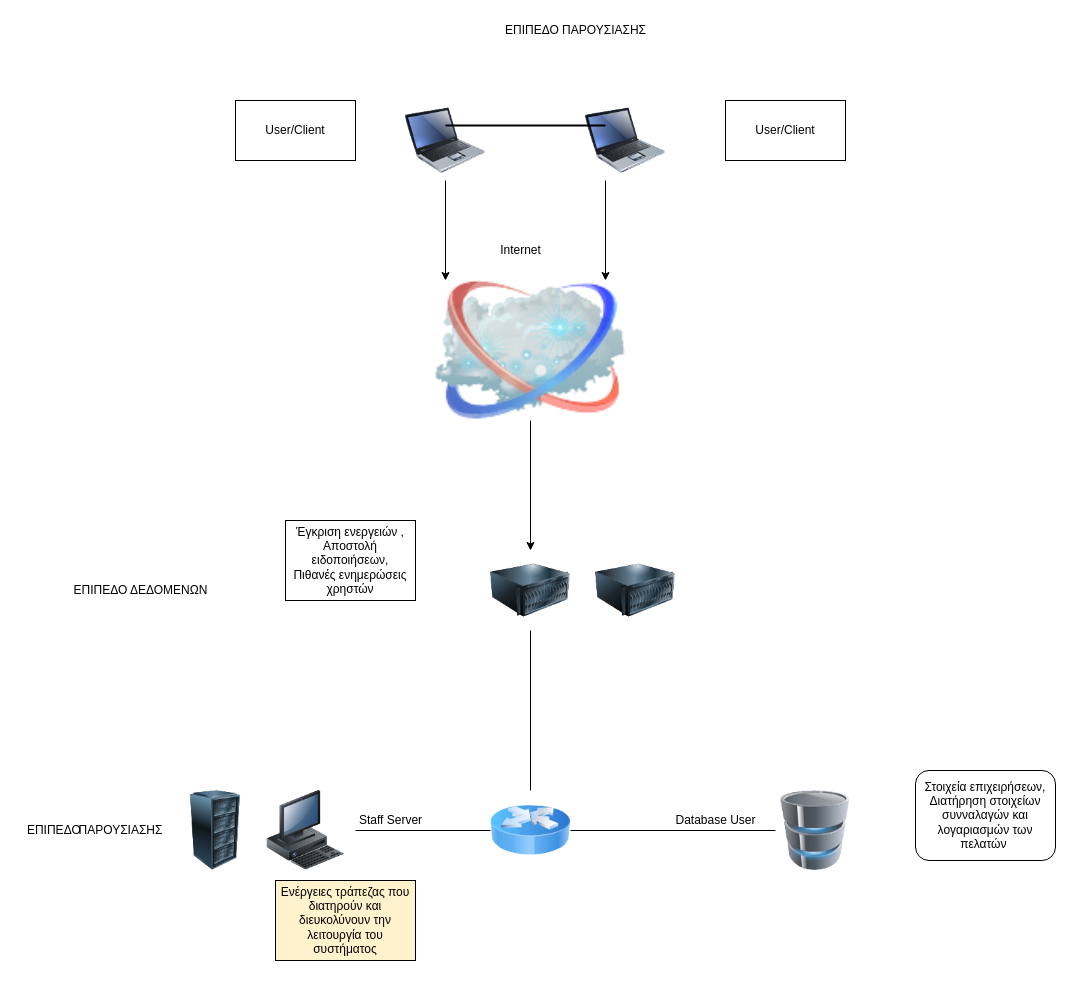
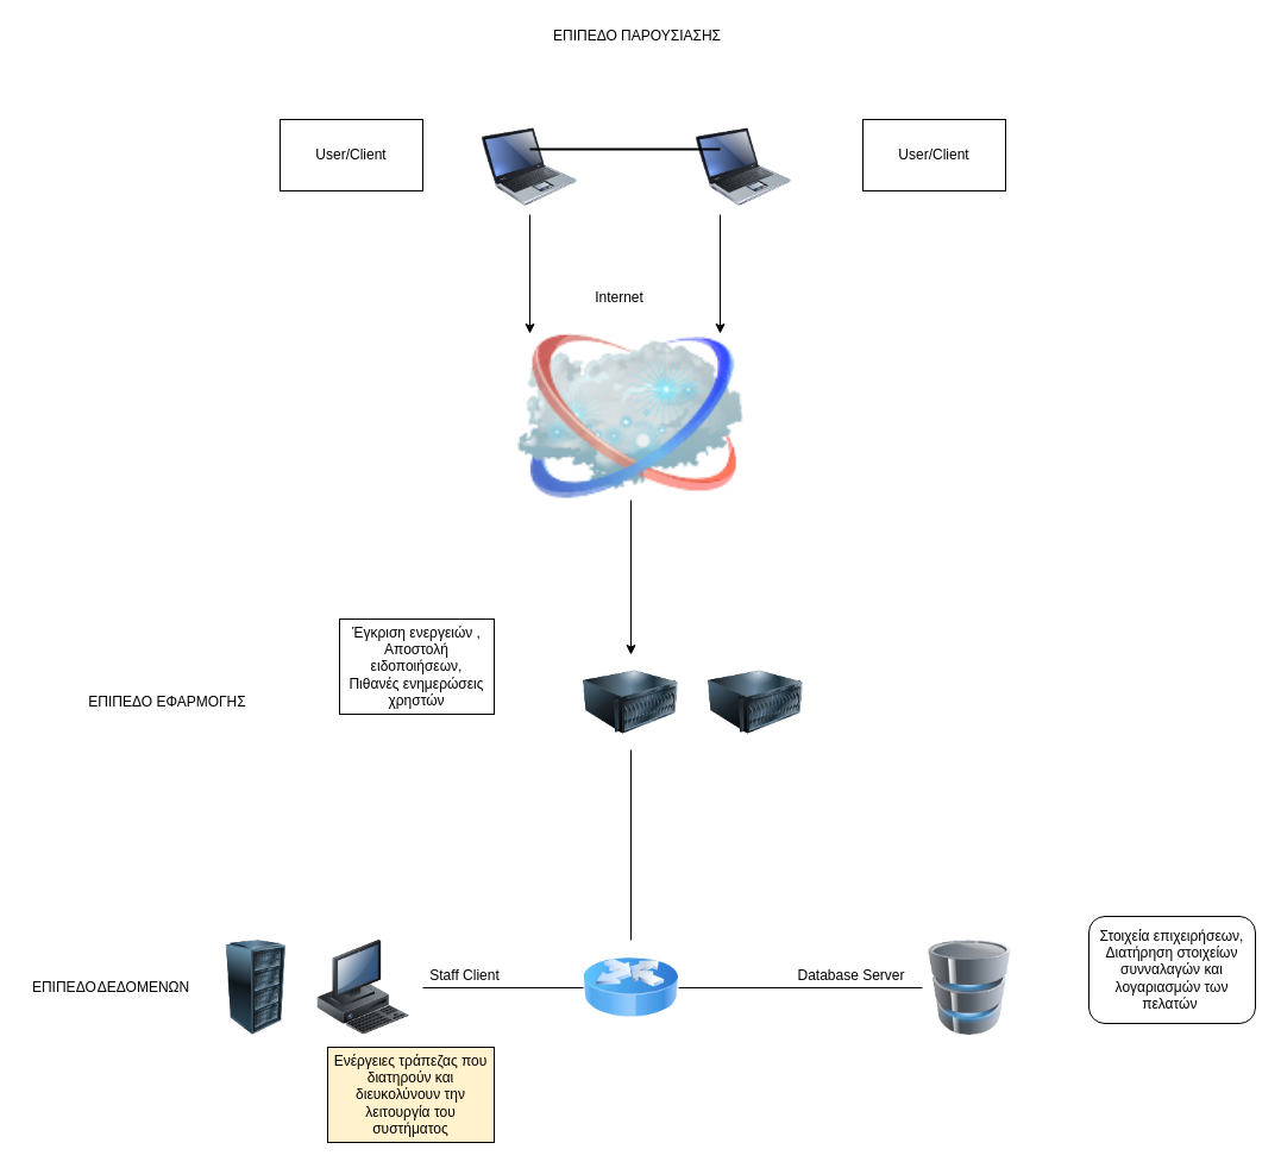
  <mxCell id="0" />
  <mxCell id="1" parent="0" />
  <mxCell id="2" value="User/Client" style="rounded=0;whiteSpace=wrap;html=1;" vertex="1" parent="1"><mxGeometry x="235" y="100" width="120" height="60" as="geometry" /></mxCell>
- <mxCell id="3" value="ΕΠΙΠΕΔΟ ΠΑΡΟΥΣΙΑΣΗΣ" style="text;html=1;align=center;verticalAlign=middle;resizable=0;points=[];autosize=1;" vertex="1" parent="1"><mxGeometry x="495" y="20" width="160" height="20" as="geometry" /></mxCell>
+ <mxCell id="3" value="ΕΠΙΠΕΔΟ ΠΑΡΟΥΣΙΑΣΗΣ" style="text;html=1;align=center;verticalAlign=middle;resizable=0;points=[];autosize=1;" vertex="1" parent="1"><mxGeometry x="455" y="20" width="160" height="20" as="geometry" /></mxCell>
  <mxCell id="4" value="" style="image;html=1;image=img/lib/clip_art/computers/Laptop_128x128.png" vertex="1" parent="1"><mxGeometry x="405" y="100" width="80" height="80" as="geometry" /></mxCell>
  <mxCell id="5" value="" style="image;html=1;image=img/lib/clip_art/computers/Laptop_128x128.png" vertex="1" parent="1"><mxGeometry x="585" y="100" width="80" height="80" as="geometry" /></mxCell>
  <mxCell id="6" value="" style="endArrow=classic;html=1;exitX=0.5;exitY=1;exitDx=0;exitDy=0;" edge="1" parent="1" source="4"><mxGeometry width="50" height="50" relative="1" as="geometry"><mxPoint x="445" y="260" as="sourcePoint" /><mxPoint x="445" y="280" as="targetPoint" /></mxGeometry></mxCell>
  <mxCell id="7" value="" style="endArrow=classic;html=1;exitX=0.25;exitY=1;exitDx=0;exitDy=0;" edge="1" parent="1" source="5"><mxGeometry width="50" height="50" relative="1" as="geometry"><mxPoint x="605" y="270" as="sourcePoint" /><mxPoint x="605" y="280" as="targetPoint" /></mxGeometry></mxCell>
  <mxCell id="8" value="" style="image;html=1;image=img/lib/clip_art/networking/Cloud_128x128.png" vertex="1" parent="1"><mxGeometry x="385" y="280" width="290" height="140" as="geometry" /></mxCell>
  <mxCell id="9" value="Internet" style="text;html=1;align=center;verticalAlign=middle;resizable=0;points=[];autosize=1;" vertex="1" parent="1"><mxGeometry x="490" y="240" width="60" height="20" as="geometry" /></mxCell>
  <mxCell id="10" value="User/Client" style="rounded=0;whiteSpace=wrap;html=1;" vertex="1" parent="1"><mxGeometry x="725" y="100" width="120" height="60" as="geometry" /></mxCell>
  <mxCell id="11" value="" style="endArrow=classic;html=1;exitX=0.5;exitY=1;exitDx=0;exitDy=0;" edge="1" parent="1" source="8"><mxGeometry width="50" height="50" relative="1" as="geometry"><mxPoint x="515" y="540" as="sourcePoint" /><mxPoint x="530" y="550" as="targetPoint" /></mxGeometry></mxCell>
  <mxCell id="12" value="" style="image;html=1;image=img/lib/clip_art/computers/Server_128x128.png" vertex="1" parent="1"><mxGeometry x="490" y="550" width="80" height="80" as="geometry" /></mxCell>
  <mxCell id="13" value="Έγκριση ενεργειών ,&lt;br&gt;Αποστολή ειδοποιήσεων,&lt;br&gt;Πιθανές ενημερώσεις χρηστών" style="rounded=0;whiteSpace=wrap;html=1;" vertex="1" parent="1"><mxGeometry x="285" y="520" width="130" height="80" as="geometry" /></mxCell>
  <mxCell id="14" value="" style="endArrow=none;html=1;entryX=0.5;entryY=1;entryDx=0;entryDy=0;" edge="1" parent="1" target="12"><mxGeometry width="50" height="50" relative="1" as="geometry"><mxPoint x="530" y="790" as="sourcePoint" /><mxPoint x="575" y="740" as="targetPoint" /></mxGeometry></mxCell>
  <mxCell id="15" value="" style="image;html=1;image=img/lib/clip_art/networking/Router_Icon_128x128.png" vertex="1" parent="1"><mxGeometry x="490" y="790" width="80" height="80" as="geometry" /></mxCell>
  <mxCell id="16" value="" style="endArrow=none;html=1;exitX=1;exitY=0.5;exitDx=0;exitDy=0;" edge="1" parent="1" source="15"><mxGeometry width="50" height="50" relative="1" as="geometry"><mxPoint x="645" y="830" as="sourcePoint" /><mxPoint x="775" y="830" as="targetPoint" /></mxGeometry></mxCell>
  <mxCell id="17" value="" style="image;html=1;image=img/lib/clip_art/computers/Database_128x128.png" vertex="1" parent="1"><mxGeometry x="775" y="790" width="80" height="80" as="geometry" /></mxCell>
- <mxCell id="18" value="Database User" style="text;html=1;align=center;verticalAlign=middle;resizable=0;points=[];autosize=1;" vertex="1" parent="1"><mxGeometry x="660" y="810" width="110" height="20" as="geometry" /></mxCell>
+ <mxCell id="18" value="Database Server" style="text;html=1;align=center;verticalAlign=middle;resizable=0;points=[];autosize=1;" vertex="1" parent="1"><mxGeometry x="660" y="810" width="110" height="20" as="geometry" /></mxCell>
  <mxCell id="19" value="" style="line;strokeWidth=2;html=1;" vertex="1" parent="1"><mxGeometry x="445" y="120" width="160" height="10" as="geometry" /></mxCell>
  <mxCell id="20" value="Στοιχεία επιχειρήσεων,&lt;br&gt;Διατήρηση στοιχείων συνναλαγών και λογαριασμών των πελατών&amp;nbsp;" style="whiteSpace=wrap;html=1;rounded=1;" vertex="1" parent="1"><mxGeometry x="915" y="770" width="140" height="90" as="geometry" /></mxCell>
  <mxCell id="21" value="" style="image;html=1;image=img/lib/clip_art/computers/Server_128x128.png" vertex="1" parent="1"><mxGeometry x="595" y="550" width="80" height="80" as="geometry" /></mxCell>
  <mxCell id="22" value="" style="endArrow=none;html=1;entryX=0;entryY=0.5;entryDx=0;entryDy=0;" edge="1" parent="1" target="15"><mxGeometry width="50" height="50" relative="1" as="geometry"><mxPoint x="355" y="830" as="sourcePoint" /><mxPoint x="395" y="810" as="targetPoint" /></mxGeometry></mxCell>
  <mxCell id="23" value="" style="image;html=1;image=img/lib/clip_art/computers/Workstation_128x128.png" vertex="1" parent="1"><mxGeometry x="265" y="790" width="80" height="80" as="geometry" /></mxCell>
  <mxCell id="24" value="" style="image;html=1;image=img/lib/clip_art/computers/Server_Rack_128x128.png" vertex="1" parent="1"><mxGeometry x="175" y="790" width="80" height="80" as="geometry" /></mxCell>
- <mxCell id="25" value="Staff Server" style="text;html=1;align=center;verticalAlign=middle;resizable=0;points=[];autosize=1;" vertex="1" parent="1"><mxGeometry x="355" y="810" width="70" height="20" as="geometry" /></mxCell>
- <mxCell id="26" value="EΠΙΠΕΔΟ ΔΕΔΟΜΕΝΩΝ" style="text;html=1;align=center;verticalAlign=middle;resizable=0;points=[];autosize=1;" vertex="1" parent="1"><mxGeometry x="65" y="580" width="150" height="20" as="geometry" /></mxCell>
+ <mxCell id="25" value="Staff Client" style="text;html=1;align=center;verticalAlign=middle;resizable=0;points=[];autosize=1;" vertex="1" parent="1"><mxGeometry x="355" y="810" width="70" height="20" as="geometry" /></mxCell>
+ <mxCell id="26" value="EΠΙΠΕΔΟ ΕΦΑΡΜΟΓΗΣ" style="text;html=1;align=center;verticalAlign=middle;resizable=0;points=[];autosize=1;" vertex="1" parent="1"><mxGeometry x="65" y="580" width="150" height="20" as="geometry" /></mxCell>
  <mxCell id="27" value="ΕΠΙΠΕΔΟ&amp;nbsp;" style="text;html=1;align=center;verticalAlign=middle;resizable=0;points=[];autosize=1;" vertex="1" parent="1"><mxGeometry x="20" y="820" width="70" height="20" as="geometry" /></mxCell>
- <mxCell id="28" value="ΠΑΡΟΥΣΙΑΣΗΣ" style="text;html=1;align=center;verticalAlign=middle;resizable=0;points=[];autosize=1;" vertex="1" parent="1"><mxGeometry x="75" y="820" width="90" height="20" as="geometry" /></mxCell>
+ <mxCell id="28" value="ΔΕΔΟΜΕΝΩΝ" style="text;html=1;align=center;verticalAlign=middle;resizable=0;points=[];autosize=1;" vertex="1" parent="1"><mxGeometry x="75" y="820" width="90" height="20" as="geometry" /></mxCell>
  <mxCell id="29" value="Ενέργειες τράπεζας που διατηρούν και διευκολύνουν την λειτουργία του συστήματος" style="rounded=0;whiteSpace=wrap;html=1;fillColor=#fff2cc;" vertex="1" parent="1"><mxGeometry x="275" y="880" width="140" height="80" as="geometry" /></mxCell>
